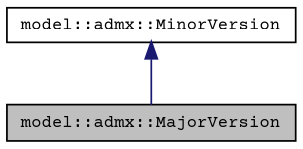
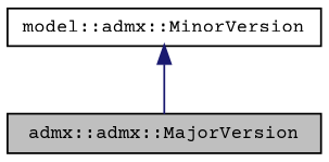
  digraph {
    fontname="Courier Prime"
    node [color=black fontname="Courier Prime" fontsize=10 shape=record style=filled]
-   n1 [fillcolor=grey75 fontcolor=black height=0.2 label="model::admx::MajorVersion" width=0.4]
+   n1 [fillcolor=grey75 fontcolor=black height=0.2 label="admx::admx::MajorVersion" width=0.4]
    n2 [fillcolor=white height=0.2 label="model::admx::MinorVersion" width=0.4]
    n2 -> n1 [color=midnightblue dir=back fontname="Courier Prime" fontsize=10 labelfontname=Helvetica labelfontsize=10 style=solid]
  }
